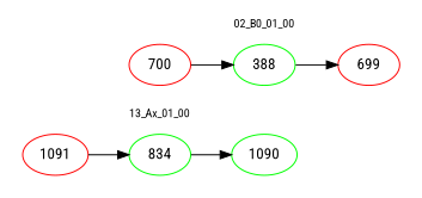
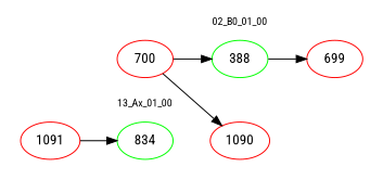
  digraph {
    fontname="Roboto Condensed"
    rankdir=LR
    node [color=red fontname="Roboto Condensed"]
    edge [color=black fontname="Roboto Condensed"]
    n1 [color=green label=834]
-   n2 [color=green label=1090]
+   n2 [label=1090]
    n3 [label=1091]
    n4 [color=green label=388]
    n5 [label=699]
    n6 [label=700]
    subgraph cluster_1 {
      color=white
      fontsize=10
      label="13_Ax_01_00"
      n1
      n2
      n3
    }
    subgraph cluster_2 {
      color=white
      fontsize=10
      label="02_B0_01_00"
      n4
      n5
      n6
    }
-   n1 -> n2
+   n6 -> n2
    n3 -> n1
    n4 -> n5
    n6 -> n4
  }
